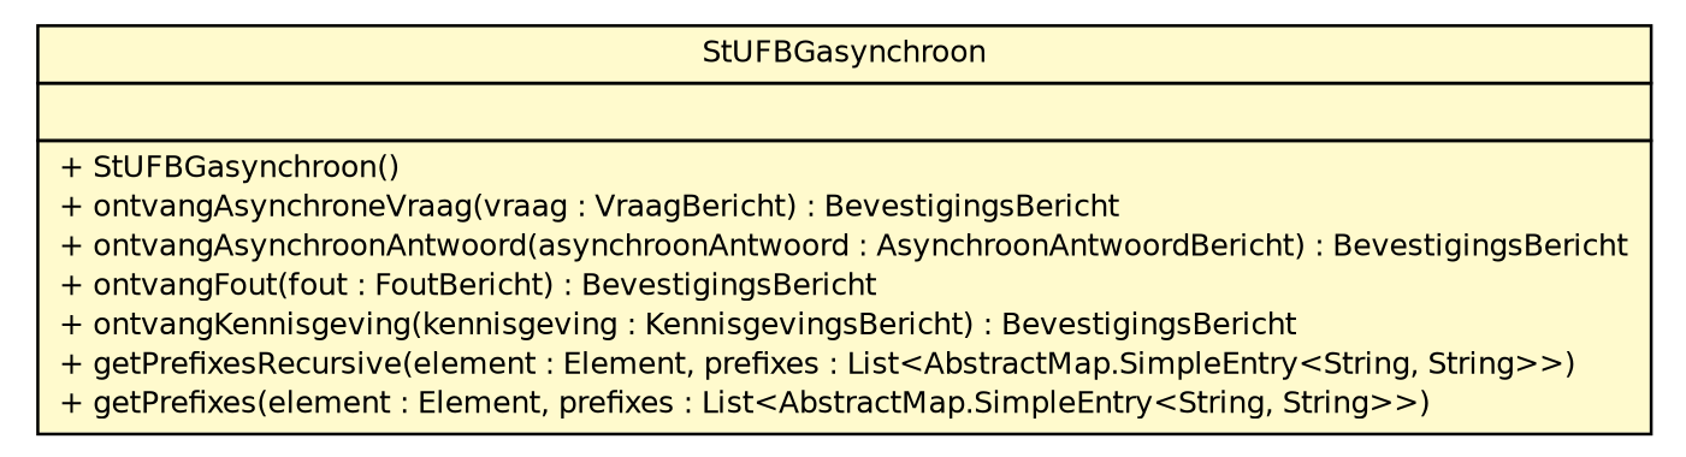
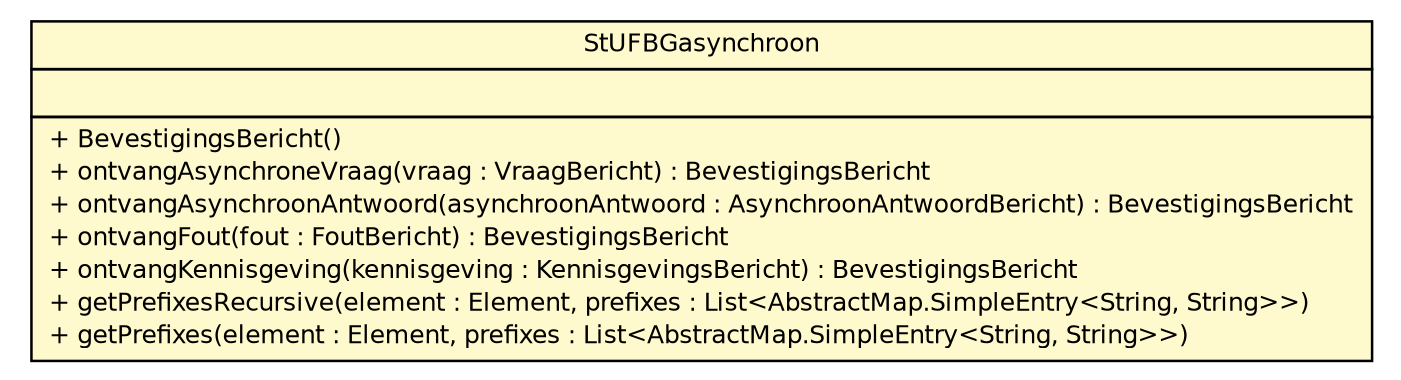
  digraph {
    nodesep=0.25
    ranksep=0.5
-   n1 [fontcolor=black fontname=Helvetica fontsize=10.0 label=<<table title="nl.b3p.brmo.stufbg204.StUFBGasynchroon" border="0" cellborder="1" cellspacing="0" cellpadding="2" port="p" bgcolor="lemonChiffon" href="./StUFBGasynchroon.html"> 		<tr><td><table border="0" cellspacing="0" cellpadding="1"> <tr><td align="center" balign="center"> StUFBGasynchroon </td></tr> 		</table></td></tr> 		<tr><td><table border="0" cellspacing="0" cellpadding="1"> <tr><td align="left" balign="left">  </td></tr> 		</table></td></tr> 		<tr><td><table border="0" cellspacing="0" cellpadding="1"> <tr><td align="left" balign="left"> + StUFBGasynchroon() </td></tr> <tr><td align="left" balign="left"> + ontvangAsynchroneVraag(vraag : VraagBericht) : BevestigingsBericht </td></tr> <tr><td align="left" balign="left"> + ontvangAsynchroonAntwoord(asynchroonAntwoord : AsynchroonAntwoordBericht) : BevestigingsBericht </td></tr> <tr><td align="left" balign="left"> + ontvangFout(fout : FoutBericht) : BevestigingsBericht </td></tr> <tr><td align="left" balign="left"> + ontvangKennisgeving(kennisgeving : KennisgevingsBericht) : BevestigingsBericht </td></tr> <tr><td align="left" balign="left"> + getPrefixesRecursive(element : Element, prefixes : List&lt;AbstractMap.SimpleEntry&lt;String, String&gt;&gt;) </td></tr> <tr><td align="left" balign="left"> + getPrefixes(element : Element, prefixes : List&lt;AbstractMap.SimpleEntry&lt;String, String&gt;&gt;) </td></tr> 		</table></td></tr> 		</table>> shape=plaintext]
+   n1 [fontcolor=black fontname=Helvetica fontsize=10.0 label=<<table title="nl.b3p.brmo.stufbg204.StUFBGasynchroon" border="0" cellborder="1" cellspacing="0" cellpadding="2" port="p" bgcolor="lemonChiffon" href="./StUFBGasynchroon.html"> 		<tr><td><table border="0" cellspacing="0" cellpadding="1"> <tr><td align="center" balign="center"> StUFBGasynchroon </td></tr> 		</table></td></tr> 		<tr><td><table border="0" cellspacing="0" cellpadding="1"> <tr><td align="left" balign="left">  </td></tr> 		</table></td></tr> 		<tr><td><table border="0" cellspacing="0" cellpadding="1"> <tr><td align="left" balign="left"> + BevestigingsBericht() </td></tr> <tr><td align="left" balign="left"> + ontvangAsynchroneVraag(vraag : VraagBericht) : BevestigingsBericht </td></tr> <tr><td align="left" balign="left"> + ontvangAsynchroonAntwoord(asynchroonAntwoord : AsynchroonAntwoordBericht) : BevestigingsBericht </td></tr> <tr><td align="left" balign="left"> + ontvangFout(fout : FoutBericht) : BevestigingsBericht </td></tr> <tr><td align="left" balign="left"> + ontvangKennisgeving(kennisgeving : KennisgevingsBericht) : BevestigingsBericht </td></tr> <tr><td align="left" balign="left"> + getPrefixesRecursive(element : Element, prefixes : List&lt;AbstractMap.SimpleEntry&lt;String, String&gt;&gt;) </td></tr> <tr><td align="left" balign="left"> + getPrefixes(element : Element, prefixes : List&lt;AbstractMap.SimpleEntry&lt;String, String&gt;&gt;) </td></tr> 		</table></td></tr> 		</table>> shape=plaintext]
  }
